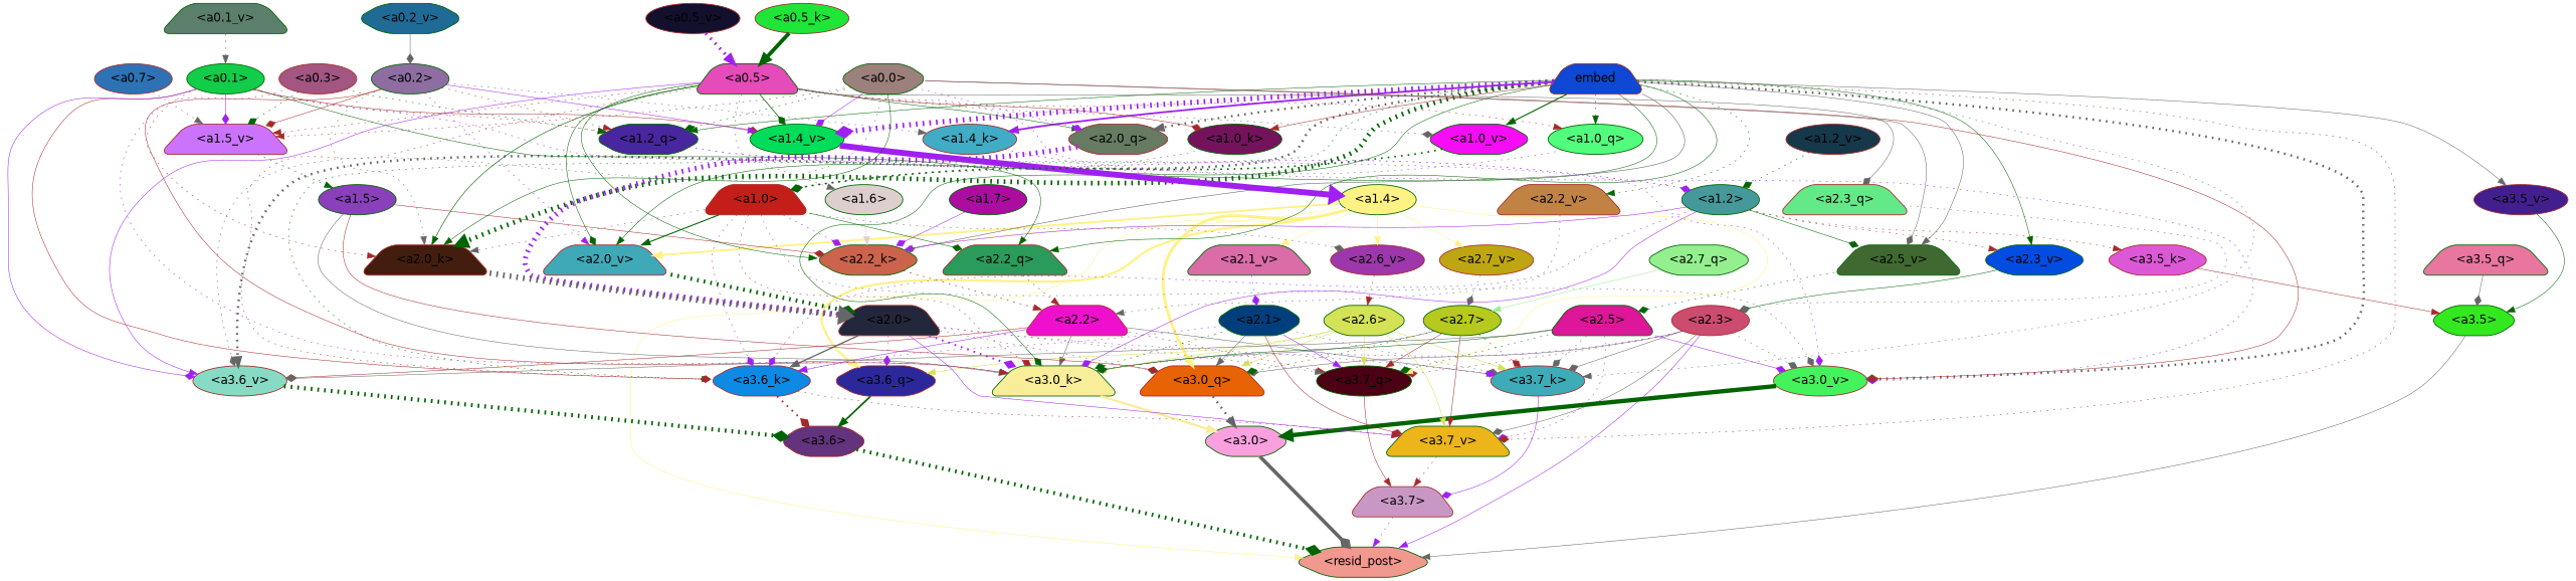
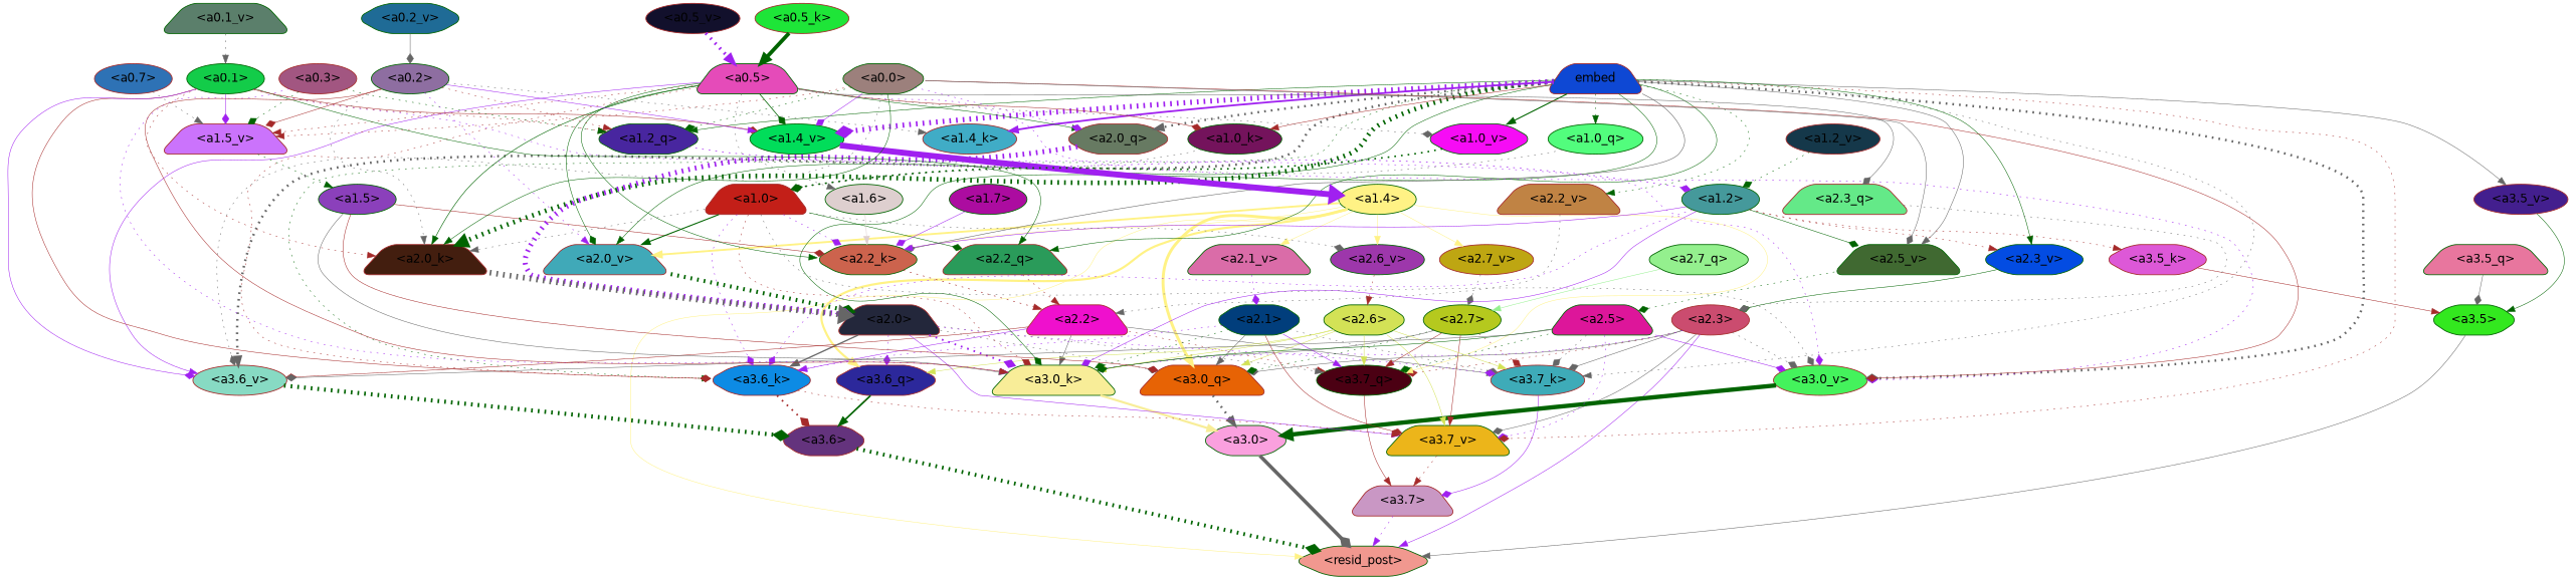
  strict digraph {
    splines=true
    node [color=darkgreen fontname=Helvetica shape=ellipse style="filled, rounded"]
    edge [arrowhead=normal color=gray40 penwidth=0.6 style=dotted]
    "<a3.7>" [color=brown fillcolor="#c997c4" shape=trapezium]
    "<resid_post>" [fillcolor="#f1988f" shape=hexagon]
    "<a3.6>" [color=brown fillcolor="#64337d" shape=hexagon]
    "<a3.5>" [fillcolor="#33e81f" shape=hexagon]
    "<a3.0>" [fillcolor="#faa0de" shape=hexagon]
    "<a2.3>" [color=brown fillcolor="#cb4c6f"]
    "<a3.7_q>" [fillcolor="#4b0013"]
    "<a3.0_q>" [color=brown fillcolor="#e76305" shape=trapezium]
    "<a3.7_k>" [color=brown fillcolor="#3eabb8"]
    "<a3.0_k>" [fillcolor="#f8ed98" shape=trapezium]
    "<a3.7_v>" [fillcolor="#ecb51a" shape=trapezium]
    "<a3.0_v>" [color=brown fillcolor="#44f25c"]
    "<a1.4>" [fillcolor="#fff285"]
    "<a3.6_q>" [color=brown fillcolor="#2c289b" shape=hexagon]
    "<a2.2_k>" [fillcolor="#cc634d" shape=hexagon]
    "<a2.7_v>" [color=brown fillcolor="#bea612"]
-   "<a2.6_v>" [color=brown fillcolor="#9d37ab"]
+   "<a2.6_v>" [fillcolor="#9d37ab"]
    "<a2.1_v>" [fillcolor="#da6ca8" shape=trapezium]
    "<a2.0_v>" [color=brown fillcolor="#40a9b8" shape=trapezium]
    "<a2.2>" [color=brown fillcolor="#ef10cd" shape=trapezium]
    "<a2.7>" [fillcolor="#b5c91e"]
    "<a2.6>" [fillcolor="#d3e256" shape=hexagon]
    "<a2.1>" [fillcolor="#013e7c" shape=hexagon]
    "<a2.0>" [color=brown fillcolor="#23273b" shape=trapezium]
    "<a3.6_k>" [color=brown fillcolor="#0d8be4" shape=hexagon]
    "<a3.6_v>" [color=brown fillcolor="#87dac3"]
    "<a3.5_q>" [fillcolor="#e8769e" shape=trapezium]
    "<a3.5_k>" [color=brown fillcolor="#dd58d7" shape=hexagon]
    "<a3.5_v>" [color=brown fillcolor="#431f8e"]
    "<a2.5>" [fillcolor="#dd169a" shape=trapezium]
    "<a1.5>" [fillcolor="#8b40bb"]
    embed [color=brown fillcolor="#0e48d4" shape=trapezium]
    "<a2.2_q>" [color=brown fillcolor="#2a9b5a" shape=trapezium]
    "<a2.0_q>" [color=brown fillcolor="#677a62" shape=hexagon]
    "<a2.0_k>" [color=brown fillcolor="#431e0f" shape=trapezium]
    "<a2.5_v>" [fillcolor="#406931" shape=trapezium]
    "<a2.3_v>" [fillcolor="#034ce2" shape=hexagon]
    "<a2.2_v>" [color=brown fillcolor="#c08344" shape=trapezium]
    "<a1.2_q>" [fillcolor="#48269f" shape=hexagon]
    "<a1.0_q>" [fillcolor="#52fd7d"]
    "<a1.4_k>" [color=brown fillcolor="#40acc6"]
    "<a1.0_k>" [fillcolor="#74135c"]
    "<a1.4_v>" [fillcolor="#01dd5a"]
    "<a1.0_v>" [fillcolor="#f60cf5" shape=hexagon]
    "<a1.2>" [fillcolor="#45999b"]
    "<a1.0>" [color=brown fillcolor="#c31f18" shape=trapezium]
    "<a0.5>" [fillcolor="#e54bb9" shape=trapezium]
    "<a2.3_q>" [color=brown fillcolor="#64e988" shape=trapezium]
    "<a1.5_v>" [color=brown fillcolor="#cb73fc" shape=trapezium]
    "<a1.6>" [fillcolor="#decfcf"]
    "<a0.1>" [fillcolor="#13cc49"]
    "<a0.3>" [color=brown fillcolor="#a25681"]
    "<a0.2>" [fillcolor="#8e6ea1"]
    "<a0.0>" [fillcolor="#9c807c" shape=hexagon]
    "<a2.7_q>" [fillcolor="#94f08e" shape=hexagon]
    "<a1.7>" [fillcolor="#ac0ca0"]
    "<a1.2_v>" [color=brown fillcolor="#15384a"]
    "<a0.7>" [color=brown fillcolor="#2e72b5"]
    "<a0.5_k>" [color=brown fillcolor="#1ee538"]
    "<a0.5_v>" [color=brown fillcolor="#12102c"]
    "<a0.2_v>" [fillcolor="#1f6b96" shape=hexagon]
    "<a0.1_v>" [fillcolor="#5b7f6b" shape=trapezium]
    "<a3.7>" -> "<resid_post>" [color=purple]
    "<a3.6>" -> "<resid_post>" [arrowhead=diamond color=darkgreen penwidth=4.6696330308914185]
    "<a3.5>" -> "<resid_post>" [style=solid]
    "<a3.0>" -> "<resid_post>" [arrowhead=diamond penwidth=4.282557368278503 style=solid]
    "<a2.3>" -> "<resid_post>" [color=purple style=solid]
    "<a2.3>" -> "<a3.7_q>" [arrowhead=diamond color=brown]
    "<a2.3>" -> "<a3.0_q>" [arrowhead=diamond style=solid]
    "<a2.3>" -> "<a3.7_k>" [arrowhead=diamond style=solid]
    "<a2.3>" -> "<a3.0_k>" [arrowhead=diamond color=purple]
    "<a2.3>" -> "<a3.7_v>" [arrowhead=diamond style=solid]
    "<a2.3>" -> "<a3.0_v>" [arrowhead=diamond]
    "<a3.7_q>" -> "<a3.7>" [color=brown style=solid]
    "<a3.0_q>" -> "<a3.0>" [penwidth=2.8638100624084473]
    "<a3.7_k>" -> "<a3.7>" [arrowhead=diamond color=purple style=solid]
    "<a3.0_k>" -> "<a3.0>" [color="#f8ed98" penwidth=2.6274144649505615 arrowhead="" style=""]
    "<a3.7_v>" -> "<a3.7>" [color=brown]
    "<a3.0_v>" -> "<a3.0>" [color=darkgreen penwidth=5.188832879066467 style=solid]
    "<a1.4>" -> "<resid_post>" [color="#fff285" arrowhead="" style=""]
    "<a1.4>" -> "<a3.7_q>" [color="#fff285" arrowhead="" style=""]
    "<a1.4>" -> "<a3.0_q>" [color="#fff285" penwidth=3.4971605762839317 arrowhead="" style=""]
    "<a1.4>" -> "<a3.6_q>" [color="#fff285" penwidth=2.6073555648326874 arrowhead="" style=""]
    "<a1.4>" -> "<a2.2_k>" [color="#fff285" arrowhead="" style=""]
    "<a1.4>" -> "<a2.7_v>" [color="#fff285" arrowhead="" style=""]
    "<a1.4>" -> "<a2.6_v>" [color="#fff285" arrowhead="" style=""]
    "<a1.4>" -> "<a2.1_v>" [color="#fff285" arrowhead="" style=""]
    "<a1.4>" -> "<a2.0_v>" [color="#fff285" penwidth=2.268670678138733 arrowhead="" style=""]
    "<a3.6_q>" -> "<a3.6>" [color=darkgreen penwidth=2.03758105635643 style=solid]
    "<a2.2_k>" -> "<a2.2>" [color=brown penwidth=0.7764816284179688]
    "<a2.7_v>" -> "<a2.7>" [arrowhead=diamond]
    "<a2.6_v>" -> "<a2.6>" [color=brown]
    "<a2.1_v>" -> "<a2.1>" [arrowhead=diamond color=purple]
    "<a2.0_v>" -> "<a2.0>" [arrowhead=diamond color=darkgreen penwidth=4.906715989112854]
    "<a2.2>" -> "<a3.7_q>" [color=brown]
    "<a2.2>" -> "<a3.7_k>" [style=solid]
    "<a2.2>" -> "<a3.0_k>" [style=solid]
    "<a2.2>" -> "<a3.6_k>" [color=purple style=solid]
    "<a2.2>" -> "<a3.6_v>" [arrowhead=diamond color=brown style=solid]
    "<a2.7>" -> "<a3.7_q>" [color=brown style=solid]
    "<a2.7>" -> "<a3.0_q>" [arrowhead=diamond color=darkgreen]
    "<a2.7>" -> "<a3.7_k>" [arrowhead=diamond color=brown]
    "<a2.7>" -> "<a3.0_k>" [style=solid]
    "<a2.7>" -> "<a3.7_v>" [color=brown style=solid]
    "<a2.6>" -> "<a3.7_q>" [color="#d3e256" arrowhead="" style=""]
    "<a2.6>" -> "<a3.0_q>" [color="#d3e256" arrowhead="" style=""]
    "<a2.6>" -> "<a3.7_k>" [color="#d3e256" arrowhead="" style=""]
    "<a2.6>" -> "<a3.0_k>" [color="#d3e256" arrowhead="" style=""]
    "<a2.6>" -> "<a3.7_v>" [color="#d3e256" arrowhead="" style=""]
    "<a2.6>" -> "<a3.6_q>" [color="#d3e256" arrowhead="" style=""]
    "<a2.1>" -> "<a3.7_q>" [color=purple style=solid]
    "<a2.1>" -> "<a3.0_q>" [style=solid]
    "<a2.1>" -> "<a3.7_k>" [arrowhead=diamond]
    "<a2.1>" -> "<a3.0_k>" [arrowhead=diamond color=darkgreen]
    "<a2.1>" -> "<a3.7_v>" [arrowhead=diamond color=brown style=solid]
    "<a2.1>" -> "<a3.6_k>" [color=purple]
    "<a2.0>" -> "<a3.7_q>"
    "<a2.0>" -> "<a3.0_q>" [arrowhead=diamond]
    "<a2.0>" -> "<a3.7_k>" [arrowhead=diamond color=purple]
    "<a2.0>" -> "<a3.0_k>" [arrowhead=diamond color=purple penwidth=2.270527422428131]
    "<a2.0>" -> "<a3.7_v>" [color=purple style=solid]
    "<a2.0>" -> "<a3.6_q>" [arrowhead=diamond color=purple]
    "<a2.0>" -> "<a3.6_k>" [penwidth=1.5568191409111023 style=solid]
    "<a3.6_k>" -> "<a3.6>" [arrowhead=diamond color=brown penwidth=2.174198240041733]
    "<a3.6_k>" -> "<a3.7_v>" [color=brown]
    "<a3.6_v>" -> "<a3.6>" [arrowhead=diamond color=darkgreen penwidth=5.002329230308533]
    "<a3.5_q>" -> "<a3.5>" [arrowhead=diamond style=solid]
    "<a3.5_k>" -> "<a3.5>" [color=brown style=solid]
    "<a3.5_v>" -> "<a3.5>" [color=darkgreen style=solid]
    "<a2.5>" -> "<a3.7_q>" [arrowhead=diamond color=darkgreen]
    "<a2.5>" -> "<a3.7_k>" [arrowhead=diamond]
    "<a2.5>" -> "<a3.0_k>" [arrowhead=diamond color=darkgreen style=solid]
    "<a2.5>" -> "<a3.7_v>" [arrowhead=diamond color=purple]
    "<a2.5>" -> "<a3.0_v>" [arrowhead=diamond color=purple style=solid]
    "<a2.5>" -> "<a3.6_v>" [arrowhead=diamond style=solid]
    "<a1.5>" -> "<a3.0_q>" [arrowhead=diamond color=brown style=solid]
    "<a1.5>" -> "<a3.0_k>" [style=solid]
    "<a1.5>" -> "<a2.2_k>" [arrowhead=diamond color=brown style=solid]
    embed -> "<a3.7_k>"
    embed -> "<a3.0_k>" [arrowhead=diamond color=darkgreen style=solid]
    embed -> "<a3.7_v>" [arrowhead=diamond color=brown]
    embed -> "<a3.0_v>" [arrowhead=diamond penwidth=2.8686431646347046]
    embed -> "<a2.2_k>" [arrowhead=diamond penwidth=0.67606520652771 style=solid]
    embed -> "<a2.0_v>" [color=darkgreen style=solid]
    embed -> "<a3.6_k>" [color=darkgreen]
    embed -> "<a3.6_v>" [penwidth=2.9588699340820312]
    embed -> "<a3.5_v>" [style=solid]
    embed -> "<a2.2_q>" [color=darkgreen style=solid]
    embed -> "<a2.0_q>" [penwidth=2.7617180347442627]
    embed -> "<a2.0_k>" [color=darkgreen penwidth=5.615107178688049]
    embed -> "<a2.5_v>" [style=solid]
    embed -> "<a2.3_v>" [color=darkgreen style=solid]
    embed -> "<a2.2_v>" [color=darkgreen]
    embed -> "<a1.2_q>" [color=darkgreen style=solid]
    embed -> "<a1.0_q>" [color=darkgreen]
    embed -> "<a1.4_k>" [color=purple penwidth=2.1468217372894287 style=solid]
    embed -> "<a1.0_k>" [color=brown style=solid]
    embed -> "<a1.4_v>" [arrowhead=diamond color=purple penwidth=6.189999580383301]
    embed -> "<a1.0_v>" [color=darkgreen penwidth=1.3123979568481445 style=solid]
    "<a2.2_q>" -> "<a2.2>" [color=brown penwidth=0.6340763568878174]
    "<a2.0_q>" -> "<a2.0>" [arrowhead=diamond color=purple penwidth=6.0160088539123535]
    "<a2.0_k>" -> "<a2.0>" [penwidth=6.773025274276733]
    "<a2.5_v>" -> "<a2.5>" [arrowhead=diamond color=darkgreen]
    "<a2.3_v>" -> "<a2.3>" [arrowhead=diamond color=darkgreen style=solid]
    "<a2.2_v>" -> "<a2.2>"
    "<a1.2_q>" -> "<a1.2>" [arrowhead=diamond color=purple penwidth=0.836545467376709]
    "<a1.0_q>" -> "<a1.0>"
-   "<a1.4_k>" -> "<a1.4>" [color=brown]
    "<a1.0_k>" -> "<a1.0>" [arrowhead=diamond]
    "<a1.4_v>" -> "<a1.4>" [color=purple penwidth=7.093163728713989 style=solid]
    "<a1.0_v>" -> "<a1.0>" [arrowhead=diamond color=darkgreen penwidth=1.9666723012924194]
    "<a1.2>" -> "<a3.0_k>" [arrowhead=diamond color=purple style=solid]
    "<a1.2>" -> "<a2.2_k>" [color=purple style=solid]
    "<a1.2>" -> "<a3.6_k>" [arrowhead=diamond color=purple]
    "<a1.2>" -> "<a3.5_k>" [color=brown]
    "<a1.2>" -> "<a2.5_v>" [arrowhead=diamond color=darkgreen style=solid]
    "<a1.2>" -> "<a2.3_v>" [color=brown]
    "<a1.0>" -> "<a3.0_k>" [arrowhead=diamond color=brown]
    "<a1.0>" -> "<a3.0_v>" [arrowhead=diamond]
    "<a1.0>" -> "<a2.2_k>" [arrowhead=diamond color=purple]
    "<a1.0>" -> "<a2.6_v>" [arrowhead=diamond]
    "<a1.0>" -> "<a2.0_v>" [color=darkgreen penwidth=1.27996826171875 style=solid]
    "<a1.0>" -> "<a3.6_k>" [arrowhead=diamond color=purple]
    "<a1.0>" -> "<a2.2_q>" [arrowhead=diamond color=darkgreen style=solid]
    "<a1.0>" -> "<a2.0_k>"
    "<a0.5>" -> "<a3.0_v>" [arrowhead=diamond color=purple penwidth=0.6421224474906921]
    "<a0.5>" -> "<a2.2_k>" [color=darkgreen style=solid]
    "<a0.5>" -> "<a2.0_v>" [arrowhead=diamond color=darkgreen style=solid]
    "<a0.5>" -> "<a3.6_k>" [arrowhead=diamond color=brown]
    "<a0.5>" -> "<a3.6_v>" [color=purple style=solid]
    "<a0.5>" -> "<a2.0_q>" [color=darkgreen style=solid]
    "<a0.5>" -> "<a2.0_k>" [color=darkgreen penwidth=0.7151575088500977 style=solid]
-   "<a0.5>" -> "<a1.0_q>" [color=brown]
    "<a0.5>" -> "<a1.0_k>" [arrowhead=diamond color=brown style=solid]
    "<a0.5>" -> "<a1.4_v>" [arrowhead=diamond color=darkgreen penwidth=0.8927993774414062 style=solid]
    "<a0.5>" -> "<a1.0_v>" [arrowhead=diamond]
    "<a0.5>" -> "<a2.3_q>" [arrowhead=diamond style=solid]
    "<a0.5>" -> "<a1.5_v>" [color=brown]
    "<a0.5>" -> "<a1.6>"
    "<a2.3_q>" -> "<a2.3>" [arrowhead=diamond]
    "<a1.5_v>" -> "<a1.5>" [color=darkgreen]
    "<a1.6>" -> "<a2.2_k>" [color="#decfcf" arrowhead="" style=""]
    "<a0.1>" -> "<a3.0_v>" [arrowhead=diamond color=purple]
    "<a0.1>" -> "<a3.6_k>" [arrowhead=diamond color=brown style=solid]
    "<a0.1>" -> "<a3.6_v>" [arrowhead=diamond color=purple style=solid]
    "<a0.1>" -> "<a2.2_q>" [color=darkgreen style=solid]
    "<a0.1>" -> "<a2.0_k>" [color=brown]
    "<a0.1>" -> "<a1.2_q>" [color=brown]
    "<a0.1>" -> "<a1.4_v>" [arrowhead=diamond color=brown style=solid]
    "<a0.1>" -> "<a1.5_v>" [arrowhead=diamond color=purple style=solid]
    "<a0.3>" -> "<a3.0_k>" [color=purple]
    "<a0.3>" -> "<a1.2_q>" [color=darkgreen]
    "<a0.3>" -> "<a1.5_v>" [arrowhead=diamond color=darkgreen]
    "<a0.2>" -> "<a3.0_k>" [color=brown style=solid]
    "<a0.2>" -> "<a2.0_v>" [color=purple]
    "<a0.2>" -> "<a2.0_k>"
    "<a0.2>" -> "<a1.2_q>" [color=brown]
    "<a0.2>" -> "<a1.4_k>"
    "<a0.2>" -> "<a1.4_v>" [color=purple style=solid]
    "<a0.2>" -> "<a1.5_v>" [arrowhead=diamond color=brown style=solid]
    "<a0.0>" -> "<a3.0_v>" [arrowhead=diamond color=brown style=solid]
    "<a0.0>" -> "<a3.6_v>" [arrowhead=diamond]
    "<a0.0>" -> "<a2.0_q>" [arrowhead=diamond color=purple]
    "<a0.0>" -> "<a2.0_k>" [color=darkgreen style=solid]
    "<a0.0>" -> "<a2.5_v>" [arrowhead=diamond style=solid]
    "<a0.0>" -> "<a1.2_q>" [arrowhead=diamond color=darkgreen]
    "<a0.0>" -> "<a1.4_v>" [arrowhead=diamond color=purple style=solid]
    "<a0.0>" -> "<a1.5_v>" [color=brown]
    "<a2.7_q>" -> "<a2.7>" [color="#94f08e" arrowhead="" style=""]
    "<a1.7>" -> "<a2.2_k>" [arrowhead=diamond color=purple style=solid]
    "<a1.2_v>" -> "<a1.2>" [arrowhead=diamond color=darkgreen]
    "<a0.7>" -> "<a1.5_v>"
    "<a0.5_k>" -> "<a0.5>" [color=darkgreen penwidth=4.577519536018372 style=solid]
    "<a0.5_v>" -> "<a0.5>" [color=purple penwidth=4.062177300453186]
    "<a0.2_v>" -> "<a0.2>" [arrowhead=diamond style=solid]
    "<a0.1_v>" -> "<a0.1>" [penwidth=0.654442310333252]
  }
